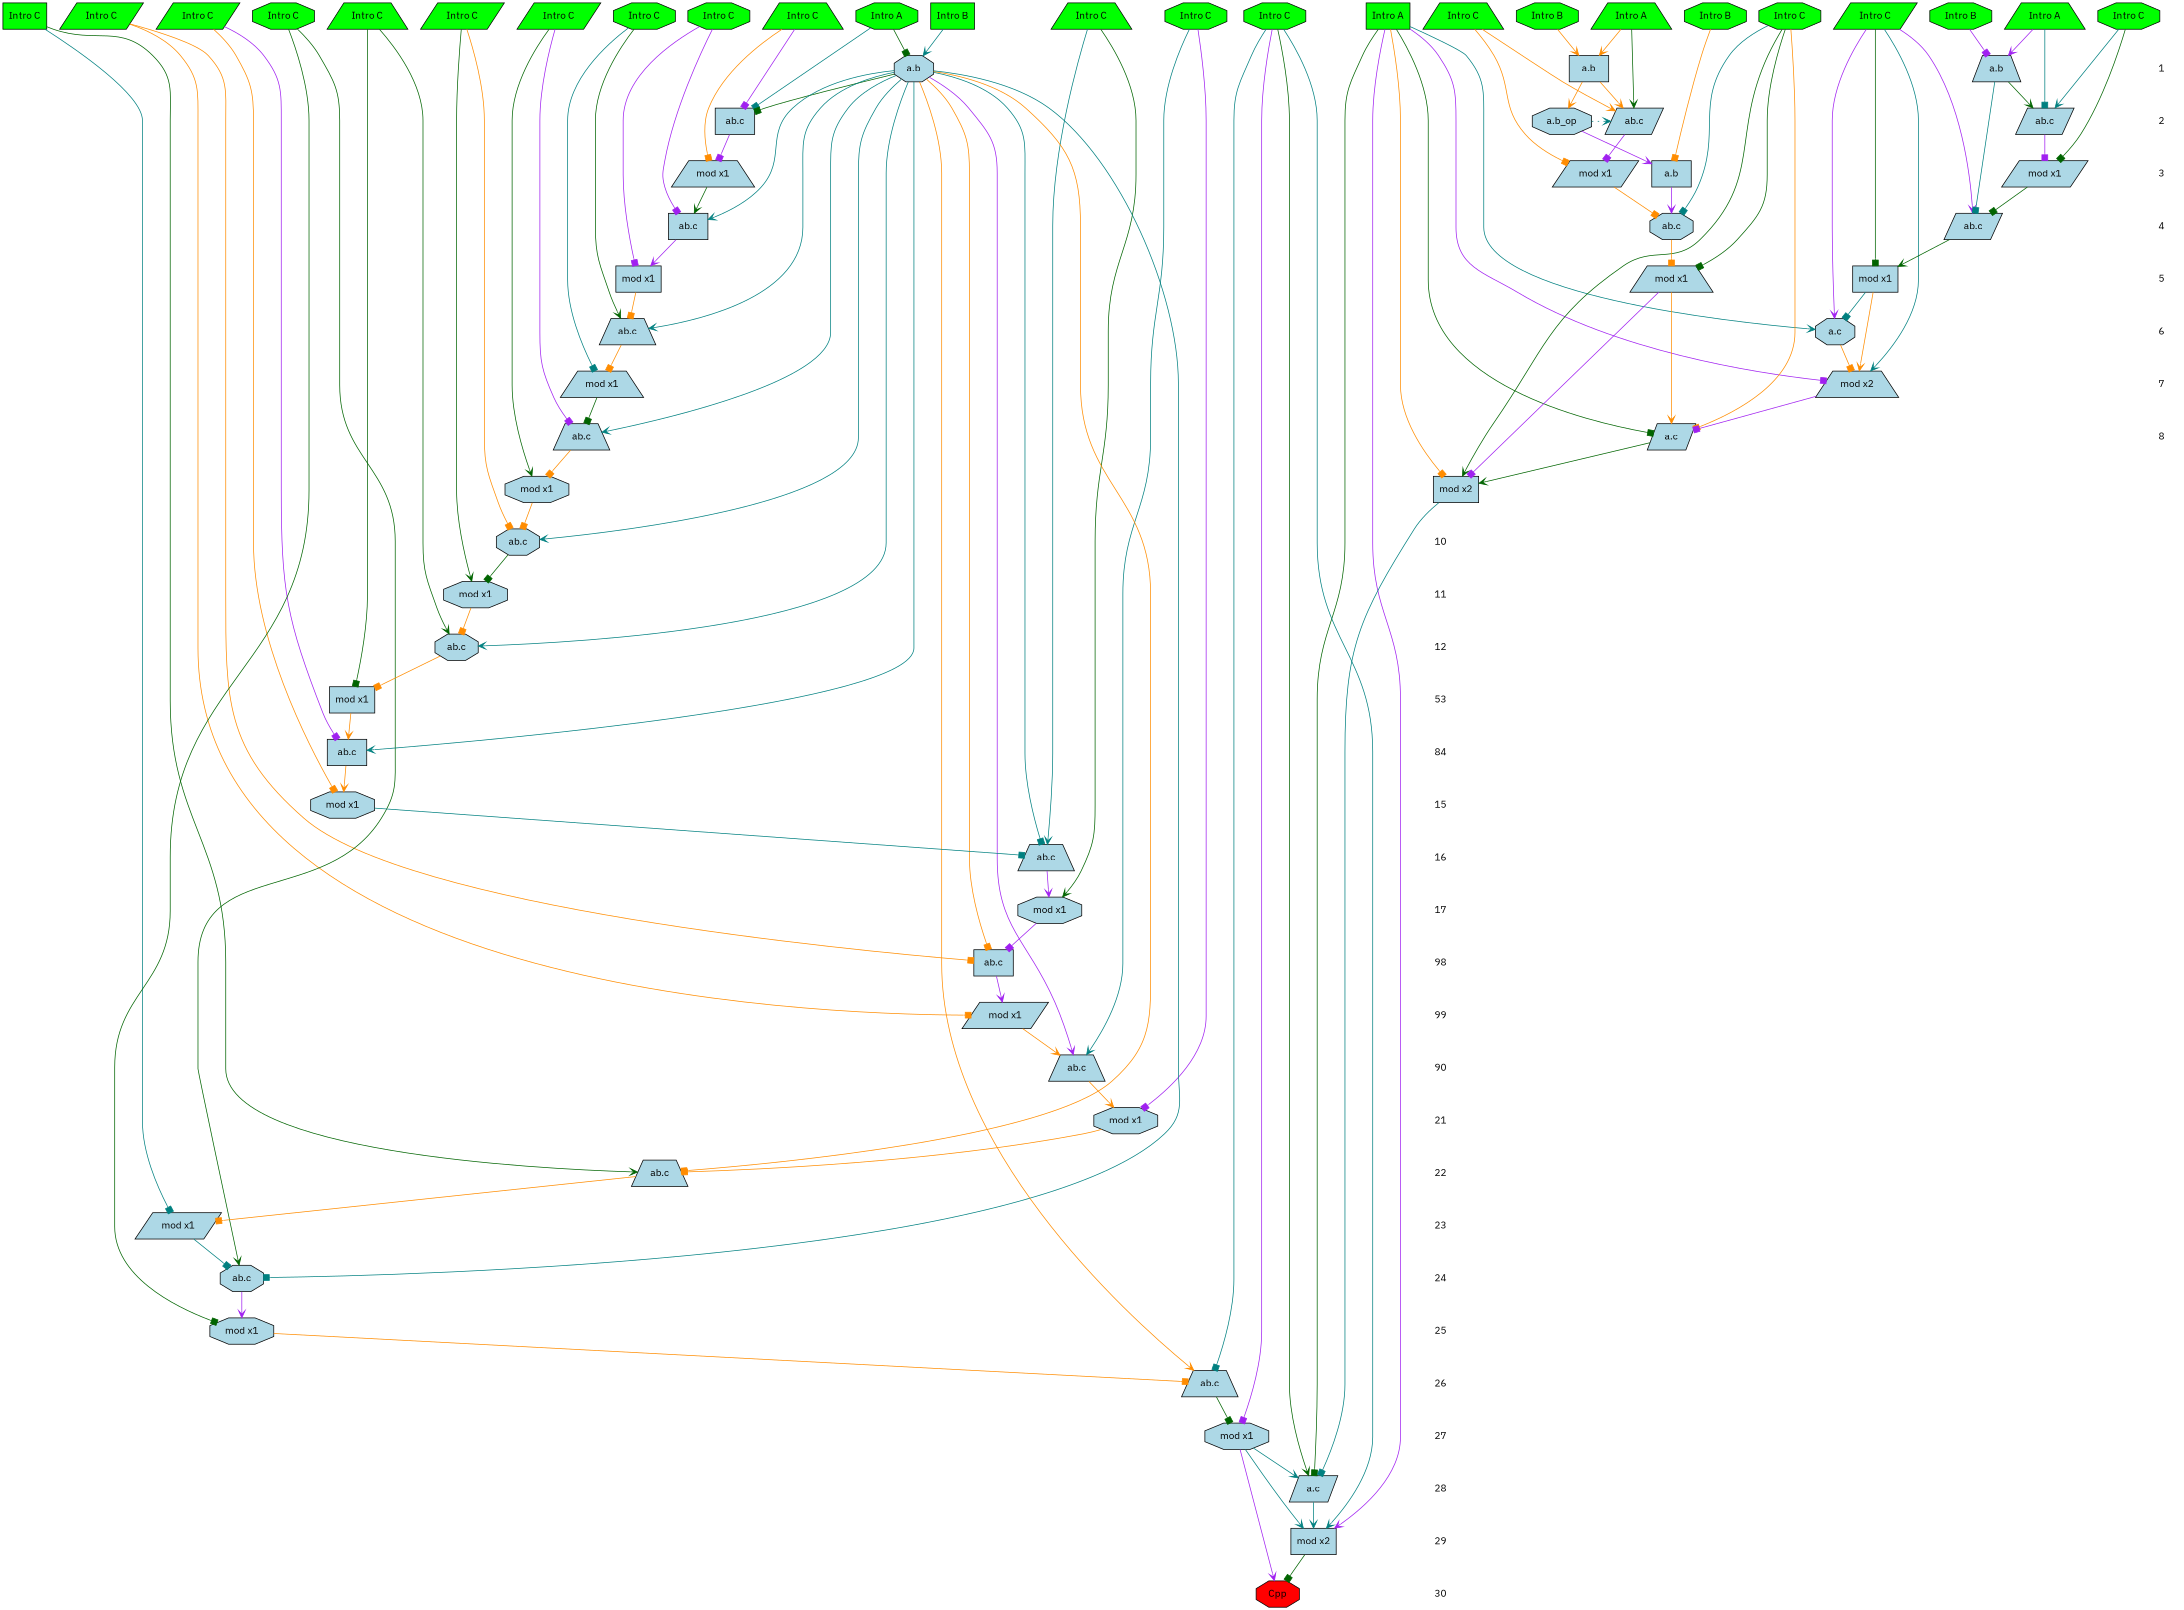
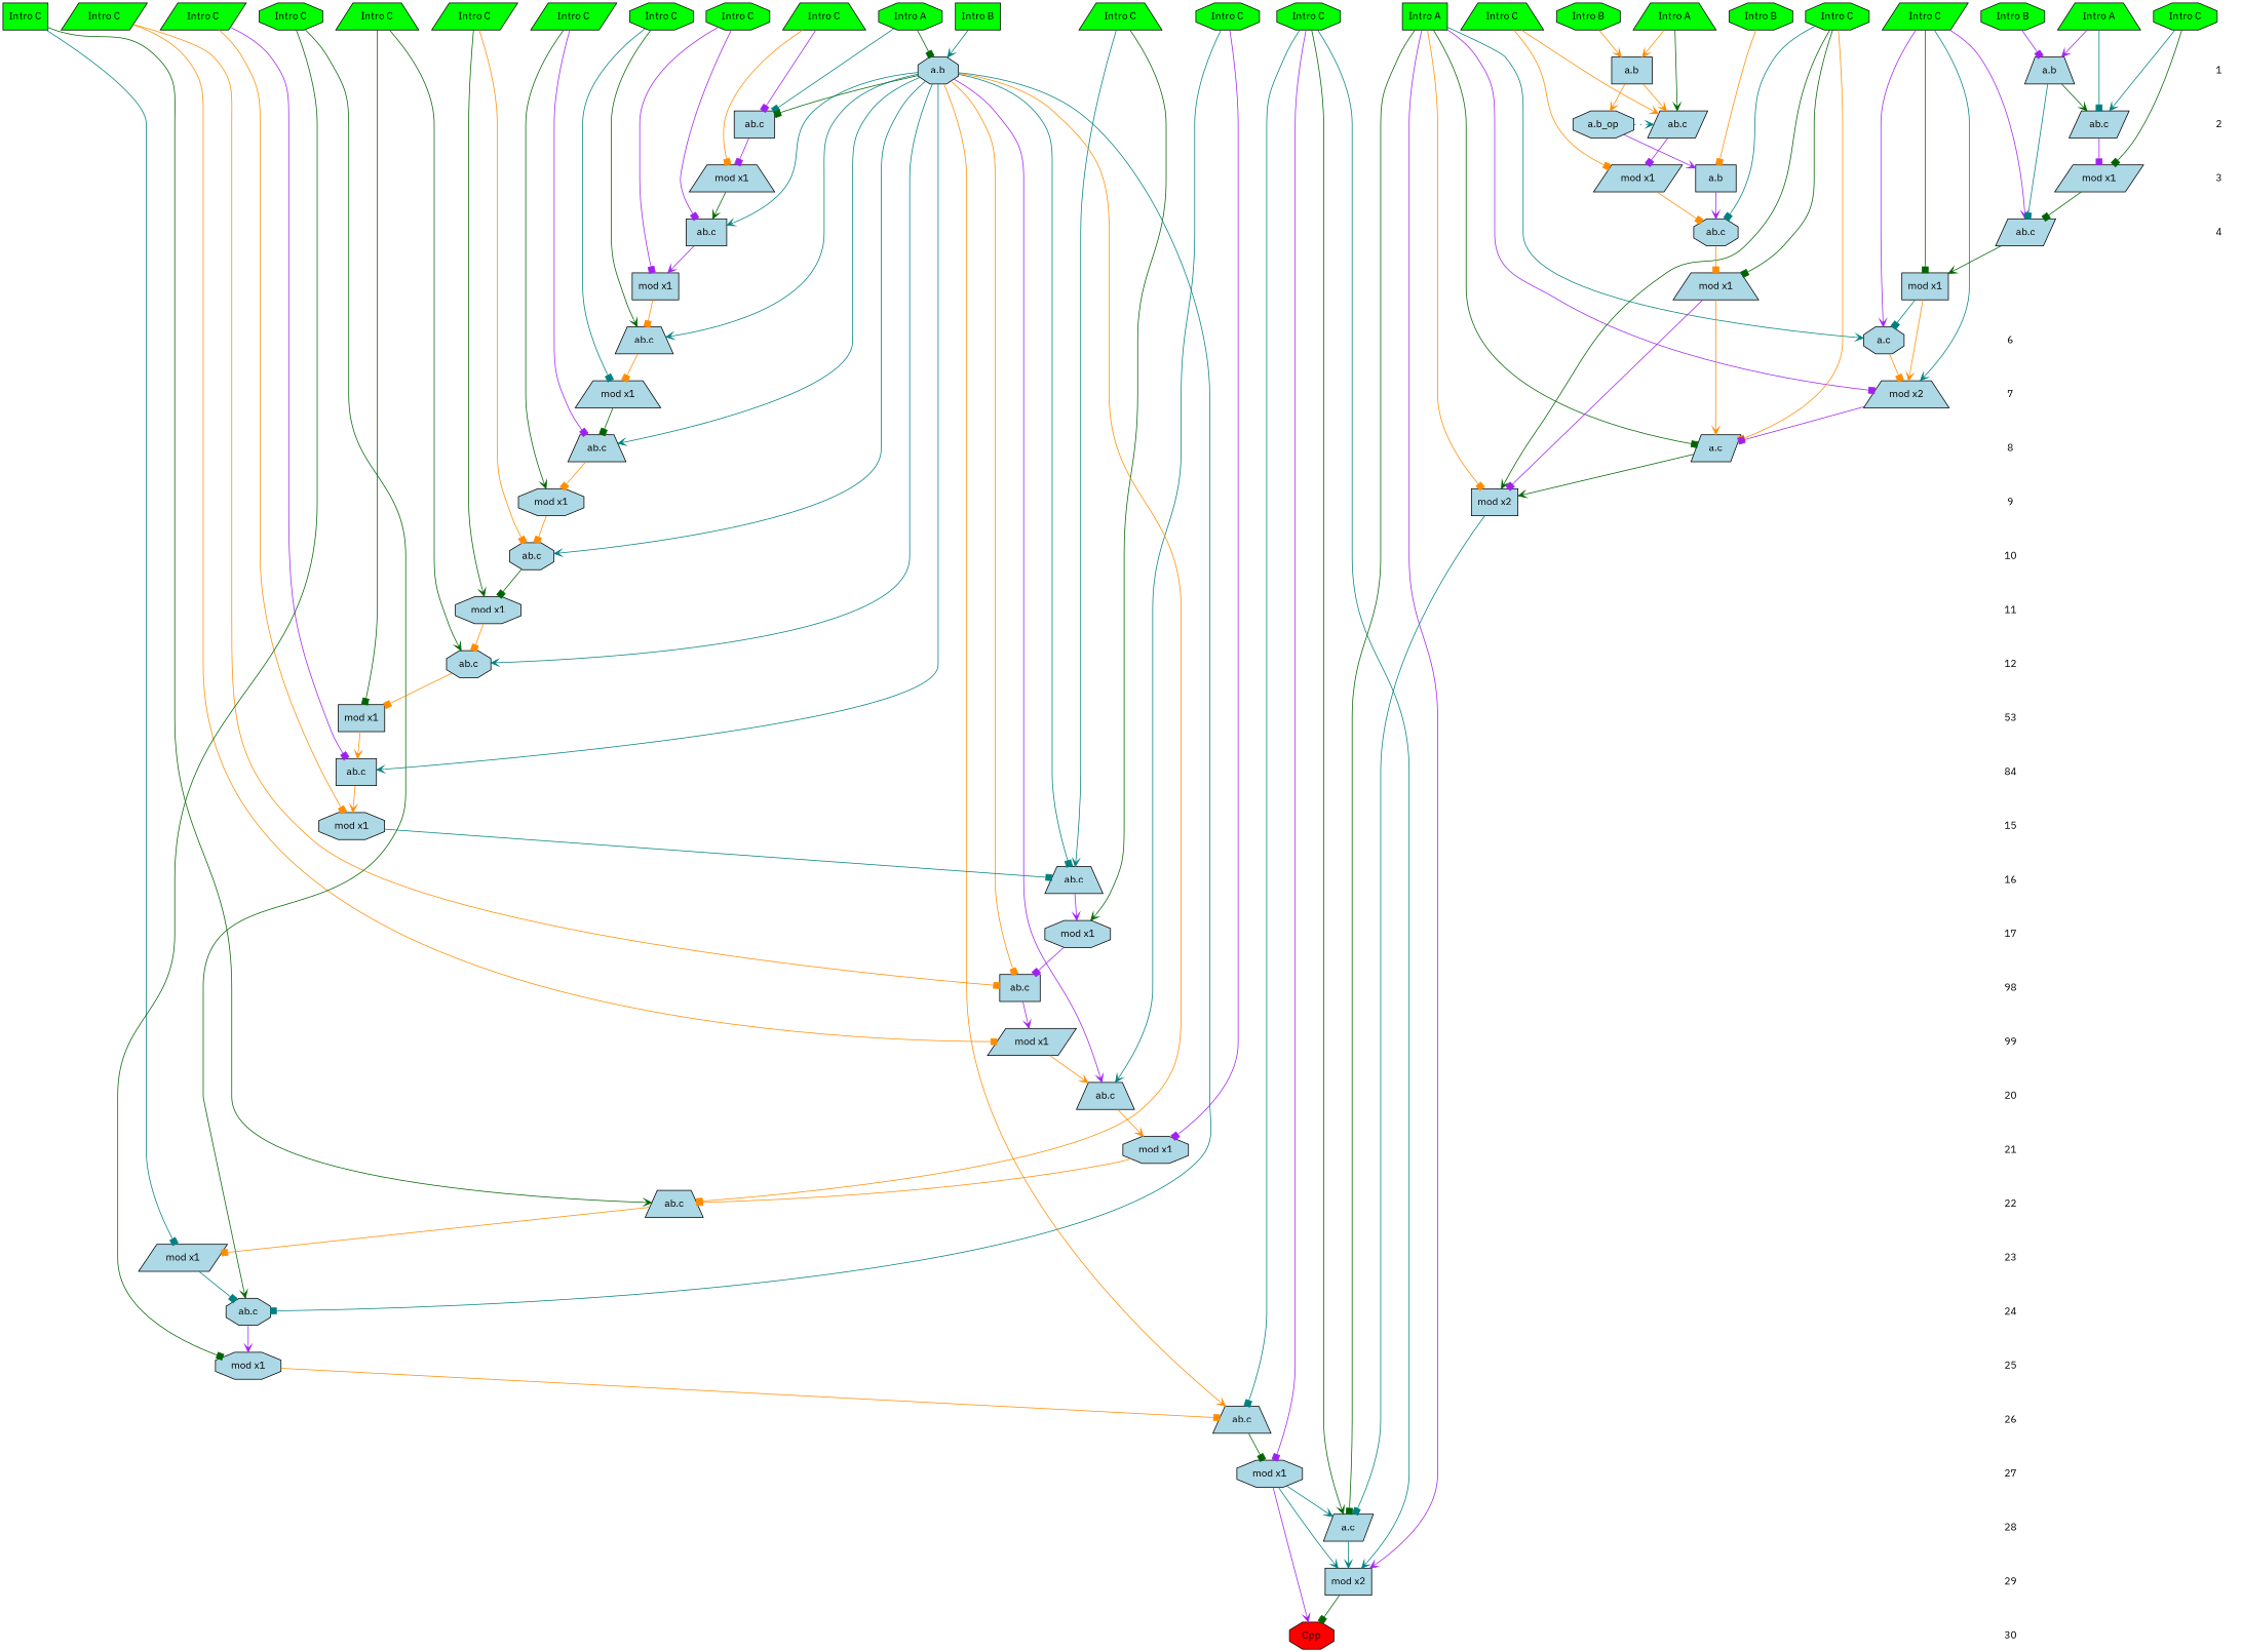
  digraph {
    fontname="IBM Plex Sans"
    ranksep=.5
    node [fillcolor=lightblue fontname="IBM Plex Sans" shape=plaintext style=filled]
    edge [arrowhead=box color=darkorange fontname="IBM Plex Sans"]
    n1 [fillcolor=green label="Intro A" shape=trapezium]
    n2 [fillcolor=green label="Intro A" shape=trapezium]
    n3 [fillcolor=green label="Intro B" shape=box]
    n4 [fillcolor=green label="Intro A" shape=box]
    n5 [fillcolor=green label="Intro A" shape=octagon]
    n6 [fillcolor=green label="Intro B" shape=octagon]
    n7 [fillcolor=green label="Intro B" shape=octagon]
    n8 [fillcolor=green label="Intro B" shape=octagon]
    n9 [fillcolor=green label="Intro C" shape=trapezium]
    n10 [fillcolor=green label="Intro C" shape=octagon]
    n11 [fillcolor=green label="Intro C" shape=trapezium]
    n12 [fillcolor=green label="Intro C" shape=trapezium]
    n13 [fillcolor=green label="Intro C" shape=parallelogram]
    n14 [fillcolor=green label="Intro C" shape=parallelogram]
    n15 [fillcolor=green label="Intro C" shape=parallelogram]
    n16 [fillcolor=green label="Intro C" shape=octagon]
    n17 [fillcolor=green label="Intro C" shape=octagon]
    n18 [fillcolor=green label="Intro C" shape=trapezium]
    n19 [fillcolor=green label="Intro C" shape=octagon]
    n20 [fillcolor=green label="Intro C" shape=parallelogram]
    n21 [fillcolor=green label="Intro C" shape=box]
    n22 [fillcolor=green label="Intro C" shape=octagon]
    n23 [fillcolor=green label="Intro C" shape=parallelogram]
    n24 [fillcolor=green label="Intro C" shape=octagon]
    n25 [fillcolor=green label="Intro C" shape=octagon]
    1 [fillcolor="" style=""]
    n27 [label="a.b" shape=octagon]
    n28 [label="a.b" shape=box]
    n29 [label="a.b" shape=trapezium]
    2 [fillcolor="" style=""]
    n31 [label="ab.c" shape=box]
    n32 [label="ab.c" shape=parallelogram]
    n33 [label="a.b_op" shape=octagon]
    n34 [label="ab.c" shape=parallelogram]
    3 [fillcolor="" style=""]
    n36 [label="mod x1" shape=parallelogram]
    n37 [label="mod x1" shape=trapezium]
    n38 [label="mod x1" shape=parallelogram]
    n39 [label="a.b" shape=box]
    4 [fillcolor="" style=""]
    n41 [label="ab.c" shape=parallelogram]
    n42 [label="ab.c" shape=box]
    n43 [label="ab.c" shape=octagon]
-   5 [fillcolor="" style=""]
    n45 [label="mod x1" shape=box]
    n46 [label="mod x1" shape=box]
    n47 [label="mod x1" shape=trapezium]
    6 [fillcolor="" style=""]
    n49 [label="a.c" shape=octagon]
    n50 [label="ab.c" shape=trapezium]
    7 [fillcolor="" style=""]
    n52 [label="mod x1" shape=trapezium]
    n53 [label="mod x2" shape=trapezium]
    8 [fillcolor="" style=""]
    n55 [label="ab.c" shape=trapezium]
    n56 [label="a.c" shape=parallelogram]
+   9 [fillcolor="" style=""]
    n58 [label="mod x1" shape=octagon]
    n59 [label="mod x2" shape=box]
    10 [fillcolor="" style=""]
    n61 [label="ab.c" shape=octagon]
    11 [fillcolor="" style=""]
    n63 [label="mod x1" shape=octagon]
    12 [fillcolor="" style=""]
    n65 [label="ab.c" shape=octagon]
    n66 [label=53 fillcolor="" style=""]
    n67 [label="mod x1" shape=box]
    25 [fillcolor="" style=""]
    n69 [label="mod x1" shape=octagon]
    n70 [label=84 fillcolor="" style=""]
    n71 [label="ab.c" shape=box]
    15 [fillcolor="" style=""]
    n73 [label="mod x1" shape=octagon]
    16 [fillcolor="" style=""]
    n75 [label="ab.c" shape=trapezium]
    17 [fillcolor="" style=""]
    n77 [label="mod x1" shape=octagon]
    n78 [label=98 fillcolor="" style=""]
    n79 [label="ab.c" shape=box]
    n80 [label=99 fillcolor="" style=""]
    n81 [label="mod x1" shape=parallelogram]
-   20 [label=90 fillcolor="" style=""]
+   20 [fillcolor="" style=""]
    n83 [label="ab.c" shape=trapezium]
    21 [fillcolor="" style=""]
    n85 [label="mod x1" shape=octagon]
    22 [fillcolor="" style=""]
    n87 [label="ab.c" shape=trapezium]
    23 [fillcolor="" style=""]
    n89 [label="mod x1" shape=parallelogram]
    24 [fillcolor="" style=""]
    n91 [label="ab.c" shape=octagon]
    26 [fillcolor="" style=""]
    n93 [label="ab.c" shape=trapezium]
    27 [fillcolor="" style=""]
    n95 [label="mod x1" shape=octagon]
    28 [fillcolor="" style=""]
    n97 [label="a.c" shape=parallelogram]
    29 [fillcolor="" style=""]
    n99 [label="mod x2" shape=box]
    30 [fillcolor="" style=""]
    n101 [fillcolor=red label=Cpp shape=octagon]
    subgraph sub_1 {
      rank=same
      n1
      n2
      n3
      n4
      n5
      n6
      n7
      n8
      n9
      n10
      n11
      n12
      n13
      n14
      n15
      n16
      n17
      n18
      n19
      n20
      n21
      n22
      n23
      n24
      n25
    }
    subgraph sub_2 {
      rank=same
      1
      n27
      n28
      n29
    }
    subgraph sub_3 {
      rank=same
      2
      n31
      n32
      n33
      n34
    }
    subgraph sub_4 {
      rank=same
      3
      n36
      n37
      n38
      n39
    }
    subgraph sub_5 {
      rank=same
      4
      n41
      n42
      n43
    }
    subgraph sub_6 {
      rank=same
-     5
      n45
      n46
      n47
    }
    subgraph sub_7 {
      rank=same
      6
      n49
      n50
    }
    subgraph sub_8 {
      rank=same
      7
      n52
      n53
    }
    subgraph sub_9 {
      rank=same
      8
      n55
      n56
    }
    subgraph sub_10 {
      rank=same
+     9
      n58
      n59
    }
    subgraph sub_11 {
      rank=same
      10
      n61
    }
    subgraph sub_12 {
      rank=same
      11
      n63
    }
    subgraph sub_13 {
      rank=same
      12
      n65
    }
    subgraph sub_14 {
      rank=same
      n66
      n67
    }
    subgraph sub_15 {
      rank=same
      25
      n69
    }
    subgraph sub_16 {
      rank=same
      n70
      n71
    }
    subgraph sub_17 {
      rank=same
      15
      n73
    }
    subgraph sub_18 {
      rank=same
      16
      n75
    }
    subgraph sub_19 {
      rank=same
      17
      n77
    }
    subgraph sub_20 {
      rank=same
      n78
      n79
    }
    subgraph sub_21 {
      rank=same
      n80
      n81
    }
    subgraph sub_22 {
      rank=same
      20
      n83
    }
    subgraph sub_23 {
      rank=same
      21
      n85
    }
    subgraph sub_24 {
      rank=same
      22
      n87
    }
    subgraph sub_25 {
      rank=same
      23
      n89
    }
    subgraph sub_26 {
      rank=same
      24
      n91
    }
    subgraph sub_27 {
      rank=same
      26
      n93
    }
    subgraph sub_28 {
      rank=same
      27
      n95
    }
    subgraph sub_29 {
      rank=same
      28
      n97
    }
    subgraph sub_30 {
      rank=same
      29
      n99
    }
    subgraph sub_31 {
      rank=same
      30
      n101
    }
    n1 -> n29 [arrowhead=vee color=purple]
    n1 -> n34 [color=teal]
    n2 -> n28 [arrowhead=vee]
    n2 -> n32 [arrowhead=vee color=darkgreen]
    n3 -> n27 [arrowhead=vee color=teal]
    n4 -> n49 [arrowhead=vee color=teal]
    n4 -> n53 [color=purple]
    n4 -> n56 [color=darkgreen]
    n4 -> n59
    n4 -> n97 [color=darkgreen]
    n4 -> n99 [arrowhead=vee color=purple]
    n5 -> n27 [color=darkgreen]
    n5 -> n31 [color=teal]
    n6 -> n29 [color=purple]
    n7 -> n39
    n8 -> n28 [arrowhead=vee]
    n9 -> n32 [arrowhead=vee]
    n9 -> n36
    n10 -> n42 [color=purple]
    n10 -> n46 [color=purple]
    n11 -> n31 [color=purple]
    n11 -> n37
    n12 -> n65 [arrowhead=vee color=darkgreen]
    n12 -> n67 [color=darkgreen]
    n13 -> n55 [color=purple]
    n13 -> n58 [arrowhead=vee color=darkgreen]
    n14 -> n79
    n14 -> n81
    n15 -> n71 [color=purple]
    n15 -> n73
    n16 -> n50 [arrowhead=vee color=darkgreen]
    n16 -> n52 [color=teal]
    n17 -> n43 [color=teal]
    n17 -> n47 [color=darkgreen]
    n17 -> n56
    n17 -> n59 [arrowhead=vee color=darkgreen]
    n18 -> n75 [arrowhead=vee color=teal]
    n18 -> n77 [arrowhead=vee color=darkgreen]
    n19 -> n93 [color=teal]
    n19 -> n95 [color=purple]
    n19 -> n97 [arrowhead=vee color=darkgreen]
    n19 -> n99 [arrowhead=vee color=teal]
    n20 -> n41 [arrowhead=vee color=purple]
    n20 -> n45 [color=darkgreen]
    n20 -> n49 [arrowhead=vee color=purple]
    n20 -> n53 [arrowhead=vee color=teal]
    n21 -> n87 [arrowhead=vee color=darkgreen]
    n21 -> n89 [color=teal]
    n22 -> n83 [arrowhead=vee color=teal]
    n22 -> n85 [color=purple]
    n23 -> n61
    n23 -> n63 [arrowhead=vee color=darkgreen]
    n24 -> n69 [color=darkgreen]
    n24 -> n91 [arrowhead=vee color=darkgreen]
    n25 -> n34 [arrowhead=vee color=teal]
    n25 -> n38 [color=darkgreen]
    1 -> 2 [style=invis arrowhead="" color=""]
    n27 -> n31 [color=darkgreen]
    n27 -> n42 [arrowhead=vee color=teal]
    n27 -> n50 [arrowhead=vee color=teal]
    n27 -> n55 [arrowhead=vee color=teal]
    n27 -> n61 [arrowhead=vee color=teal]
    n27 -> n65 [arrowhead=vee color=teal]
    n27 -> n71 [arrowhead=vee color=teal]
    n27 -> n75 [color=teal]
    n27 -> n79
    n27 -> n83 [arrowhead=vee color=purple]
    n27 -> n87
    n27 -> n91 [color=teal]
    n27 -> n93 [arrowhead=vee]
    n28 -> n32 [arrowhead=vee]
    n28 -> n33 [arrowhead=vee]
    n29 -> n34 [arrowhead=vee color=darkgreen]
    n29 -> n41 [color=teal]
    2 -> 3 [style=invis arrowhead="" color=""]
    n31 -> n37 [color=purple]
    n32 -> n36 [color=purple]
    n33 -> n32 [arrowhead=vee color=teal style=dotted]
    n33 -> n39 [arrowhead=vee color=purple]
    n34 -> n38 [color=purple]
    3 -> 4 [style=invis arrowhead="" color=""]
    n36 -> n43
    n37 -> n42 [arrowhead=vee color=darkgreen]
    n38 -> n41 [color=darkgreen]
    n39 -> n43 [arrowhead=vee color=purple]
-   4 -> 5 [style=invis arrowhead="" color=""]
    n41 -> n45 [arrowhead=vee color=darkgreen]
    n42 -> n46 [arrowhead=vee color=purple]
    n43 -> n47
-   5 -> 6 [style=invis arrowhead="" color=""]
    n45 -> n49 [color=teal]
    n45 -> n53 [arrowhead=vee]
    n46 -> n50
    n47 -> n56 [arrowhead=vee]
    n47 -> n59 [color=purple]
    6 -> 7 [style=invis arrowhead="" color=""]
    n49 -> n53
    n50 -> n52
    7 -> 8 [style=invis arrowhead="" color=""]
    n52 -> n55 [color=darkgreen]
    n53 -> n56 [color=purple]
+   8 -> 9 [style=invis arrowhead="" color=""]
    n55 -> n58
    n56 -> n59 [arrowhead=vee color=darkgreen]
+   9 -> 10 [style=invis arrowhead="" color=""]
    n58 -> n61
    n59 -> n97 [color=teal]
    10 -> 11 [style=invis arrowhead="" color=""]
    n61 -> n63 [color=darkgreen]
    11 -> 12 [style=invis arrowhead="" color=""]
    n63 -> n65
    12 -> n66 [style=invis arrowhead="" color=""]
    n65 -> n67
    n66 -> n70 [style=invis arrowhead="" color=""]
    n67 -> n71 [arrowhead=vee]
    25 -> 26 [style=invis arrowhead="" color=""]
    n69 -> n93
    n70 -> 15 [style=invis arrowhead="" color=""]
    n71 -> n73 [arrowhead=vee]
    15 -> 16 [style=invis arrowhead="" color=""]
    n73 -> n75 [color=teal]
    16 -> 17 [style=invis arrowhead="" color=""]
    n75 -> n77 [arrowhead=vee color=purple]
    17 -> n78 [style=invis arrowhead="" color=""]
    n77 -> n79 [color=purple]
    n78 -> n80 [style=invis arrowhead="" color=""]
    n79 -> n81 [arrowhead=vee color=purple]
    n80 -> 20 [style=invis arrowhead="" color=""]
    n81 -> n83 [arrowhead=vee]
    20 -> 21 [style=invis arrowhead="" color=""]
    n83 -> n85 [arrowhead=vee]
    21 -> 22 [style=invis arrowhead="" color=""]
    n85 -> n87
    22 -> 23 [style=invis arrowhead="" color=""]
    n87 -> n89
    23 -> 24 [style=invis arrowhead="" color=""]
    n89 -> n91 [color=teal]
    24 -> 25 [style=invis arrowhead="" color=""]
    n91 -> n69 [arrowhead=vee color=purple]
    26 -> 27 [style=invis arrowhead="" color=""]
    n93 -> n95 [color=darkgreen]
    27 -> 28 [style=invis arrowhead="" color=""]
    n95 -> n97 [arrowhead=vee color=teal]
    n95 -> n99 [arrowhead=vee color=teal]
    n95 -> n101 [arrowhead=vee color=purple]
    28 -> 29 [style=invis arrowhead="" color=""]
    n97 -> n99 [arrowhead=vee color=teal]
    29 -> 30 [style=invis arrowhead="" color=""]
    n99 -> n101 [color=darkgreen]
  }
